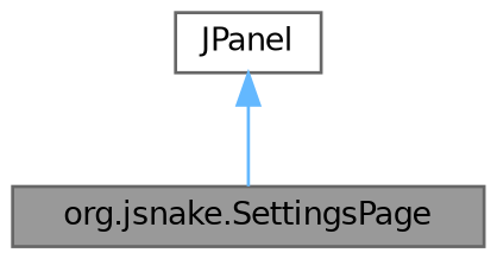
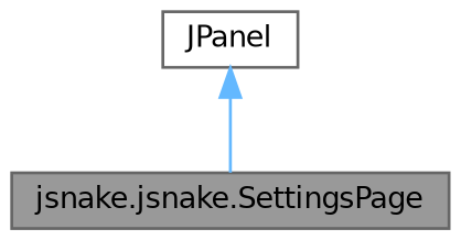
  digraph {
    node [color=gray40 fontname=Helvetica fontsize=10 shape=box style=filled]
-   n1 [fillcolor=grey60 fontcolor=black height=0.2 label="org.jsnake.SettingsPage" width=0.4]
+   n1 [fillcolor=grey60 fontcolor=black height=0.2 label="jsnake.jsnake.SettingsPage" width=0.4]
    n2 [fillcolor=white height=0.2 label=JPanel width=0.4]
    n2 -> n1 [color=steelblue1 dir=back fontname=Helvetica fontsize=10 labelfontname=Helvetica labelfontsize=10 style=solid]
  }
